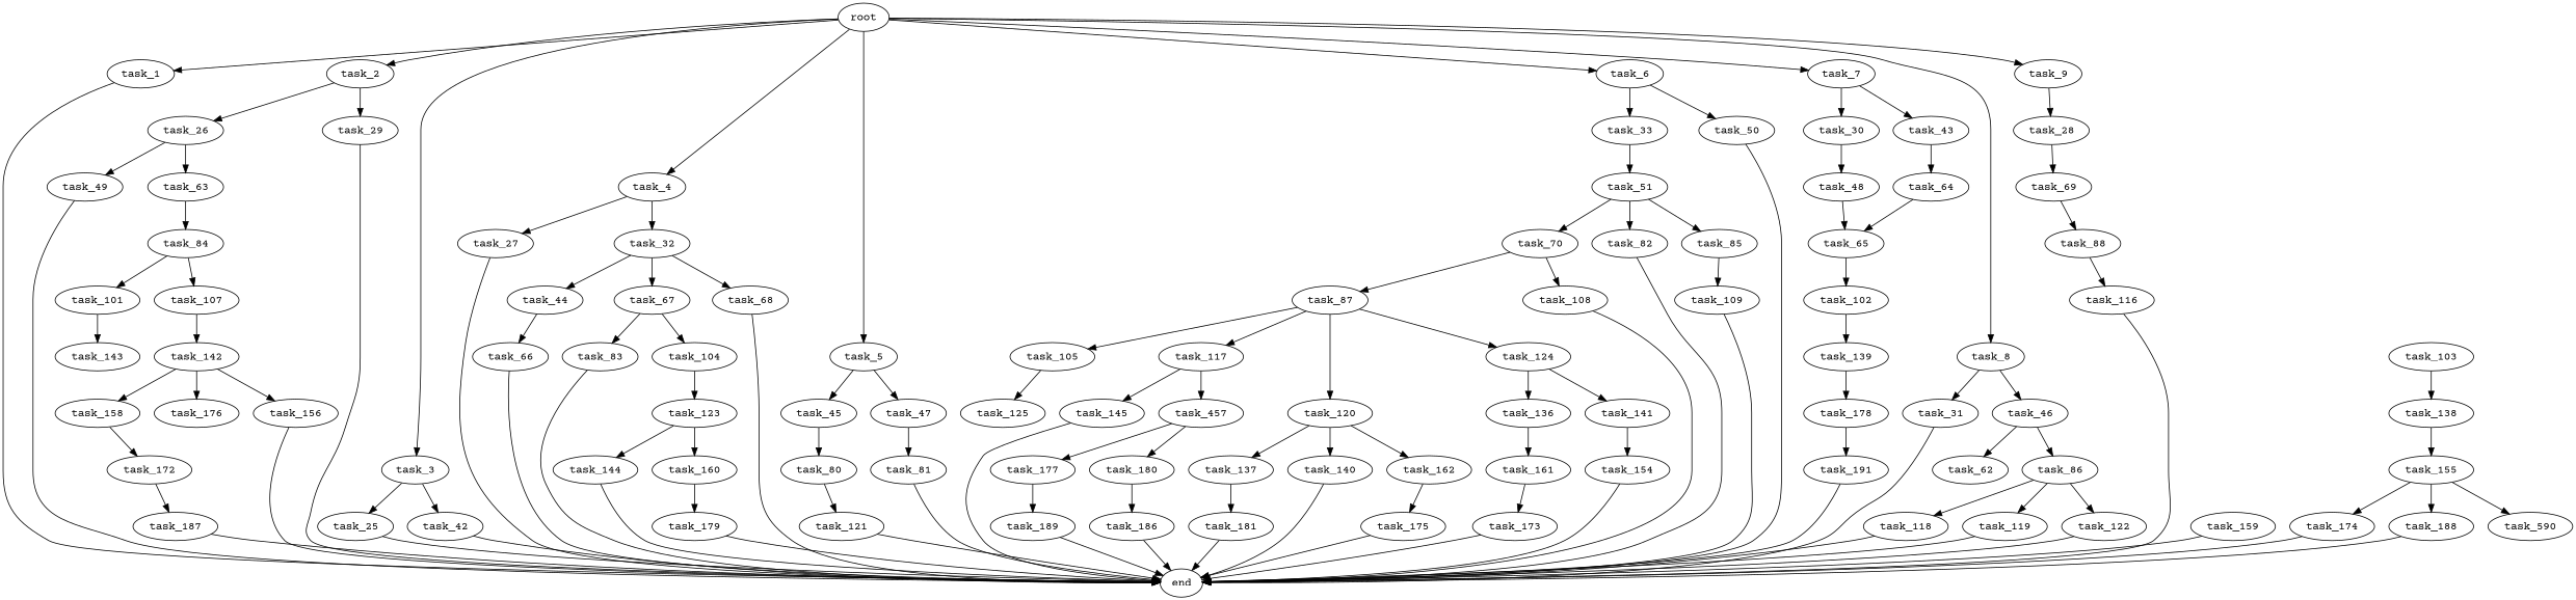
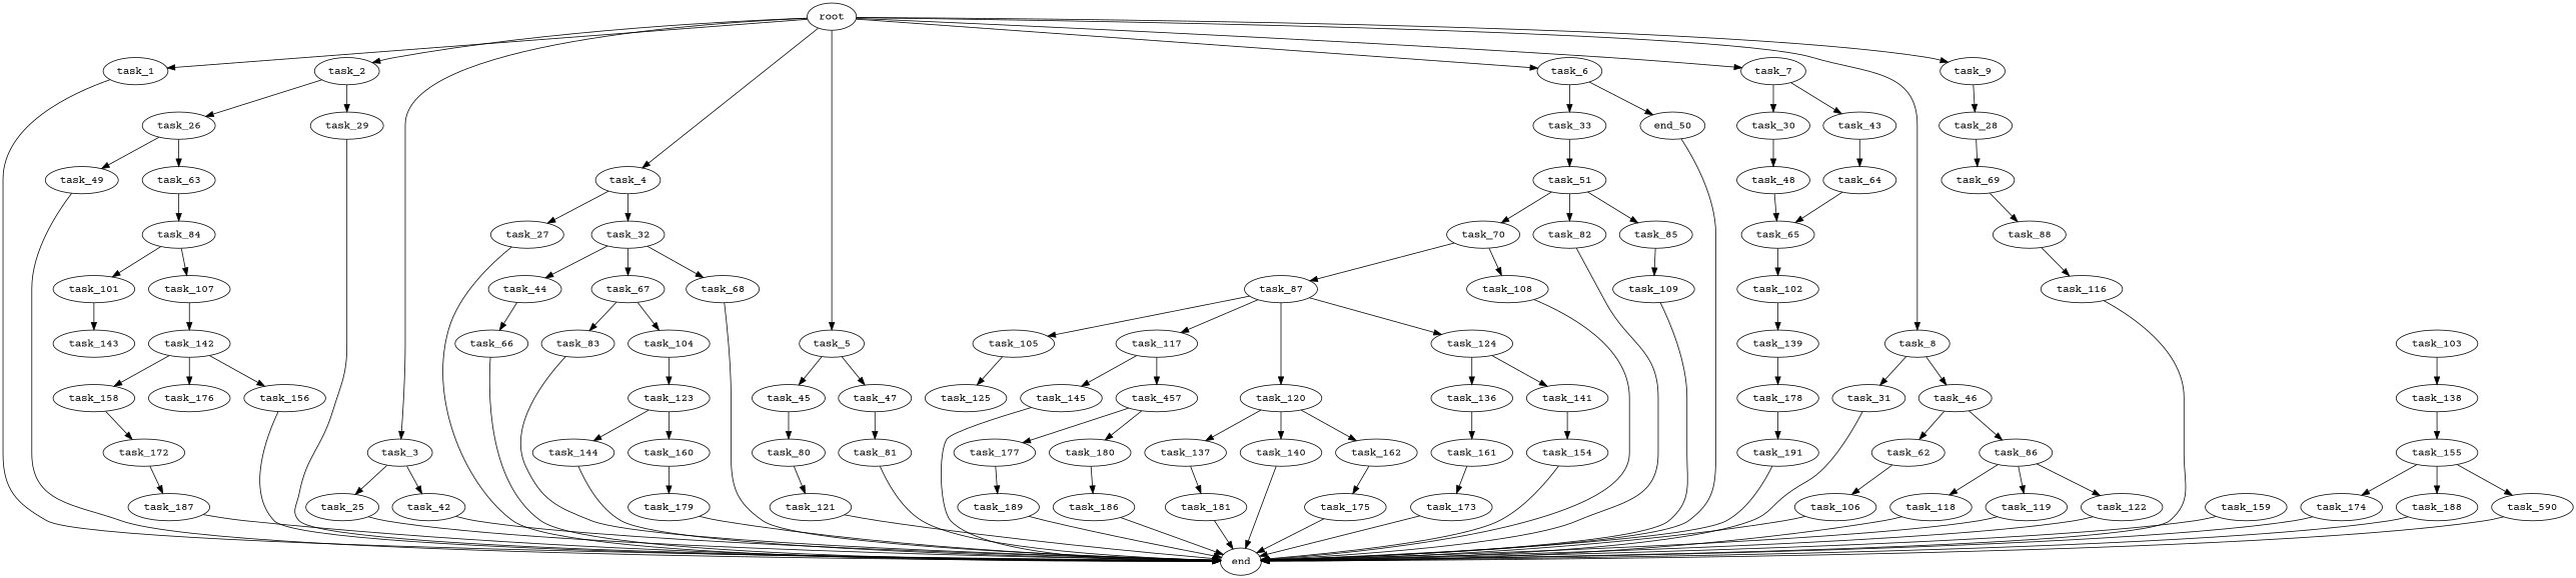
  digraph {
    fontname="Courier Prime"
    node [fontname="Courier Prime"]
    edge [fontname="Courier Prime"]
    root
    task_1
    task_2
    task_3
    task_4
    task_5
    task_6
    task_7
    task_8
    task_9
    end
    task_26
    task_29
    task_25
    task_42
    task_27
    task_32
    task_45
    task_47
    task_33
-   task_50
+   task_50 [label=end_50]
    task_30
    task_43
    task_31
    task_46
    task_28
    task_49
    task_63
    task_44
    task_67
    task_68
    task_80
    task_81
    task_51
    task_48
    task_64
    task_62
    task_86
    task_69
    task_84
    task_88
    task_65
    task_66
    task_83
    task_104
    task_70
    task_82
    task_85
    task_121
+   task_106
    task_118
    task_119
    task_122
    task_102
    task_87
    task_108
    task_109
    task_101
    task_107
    task_103
    task_138
    task_139
    task_123
    task_116
    task_105
    task_117
    task_120
    task_124
    task_143
    task_142
    task_125
    task_145
    n73 [label=task_457]
    task_137
    task_140
    task_162
    task_136
    task_141
    task_178
    task_155
    task_144
    task_160
    task_158
    task_176
    task_156
    task_177
    task_180
    task_181
    task_175
    task_179
    task_161
    task_154
    task_159
    task_173
    task_174
    task_188
    n97 [label=task_590]
    task_191
    task_172
    task_189
    task_186
    task_187
    root -> task_1
    root -> task_2
    root -> task_3
    root -> task_4
    root -> task_5
    root -> task_6
    root -> task_7
    root -> task_8
    root -> task_9
    task_1 -> end
    task_2 -> task_26
    task_2 -> task_29
    task_3 -> task_25
    task_3 -> task_42
    task_4 -> task_27
    task_4 -> task_32
    task_5 -> task_45
    task_5 -> task_47
    task_6 -> task_33
    task_6 -> task_50
    task_7 -> task_30
    task_7 -> task_43
    task_8 -> task_31
    task_8 -> task_46
    task_9 -> task_28
    task_26 -> task_49
    task_26 -> task_63
    task_29 -> end
    task_25 -> end
    task_42 -> end
    task_27 -> end
    task_32 -> task_44
    task_32 -> task_67
    task_32 -> task_68
    task_45 -> task_80
    task_47 -> task_81
    task_33 -> task_51
    task_50 -> end
    task_30 -> task_48
    task_43 -> task_64
    task_31 -> end
    task_46 -> task_62
    task_46 -> task_86
    task_28 -> task_69
    task_49 -> end
    task_63 -> task_84
    task_44 -> task_66
    task_67 -> task_83
    task_67 -> task_104
    task_68 -> end
    task_80 -> task_121
    task_81 -> end
    task_51 -> task_70
    task_51 -> task_82
    task_51 -> task_85
    task_48 -> task_65
    task_64 -> task_65
+   task_62 -> task_106
    task_86 -> task_118
    task_86 -> task_119
    task_86 -> task_122
    task_69 -> task_88
    task_84 -> task_101
    task_84 -> task_107
    task_88 -> task_116
    task_65 -> task_102
    task_66 -> end
    task_83 -> end
    task_104 -> task_123
    task_70 -> task_87
    task_70 -> task_108
    task_82 -> end
    task_85 -> task_109
    task_121 -> end
+   task_106 -> end
    task_118 -> end
    task_119 -> end
    task_122 -> end
    task_102 -> task_139
    task_87 -> task_105
    task_87 -> task_117
    task_87 -> task_120
    task_87 -> task_124
    task_108 -> end
    task_109 -> end
    task_101 -> task_143
    task_107 -> task_142
    task_103 -> task_138
    task_138 -> task_155
    task_139 -> task_178
    task_123 -> task_144
    task_123 -> task_160
    task_116 -> end
    task_105 -> task_125
    task_117 -> task_145
    task_117 -> n73
    task_120 -> task_137
    task_120 -> task_140
    task_120 -> task_162
    task_124 -> task_136
    task_124 -> task_141
    task_142 -> task_158
    task_142 -> task_176
    task_142 -> task_156
    task_145 -> end
    n73 -> task_177
    n73 -> task_180
    task_137 -> task_181
    task_140 -> end
    task_162 -> task_175
    task_136 -> task_161
    task_141 -> task_154
    task_178 -> task_191
    task_155 -> task_174
    task_155 -> task_188
    task_155 -> n97
    task_144 -> end
    task_160 -> task_179
    task_158 -> task_172
    task_156 -> end
    task_177 -> task_189
    task_180 -> task_186
    task_181 -> end
    task_175 -> end
    task_179 -> end
    task_161 -> task_173
    task_154 -> end
    task_159 -> end
    task_173 -> end
    task_174 -> end
    task_188 -> end
+   n97 -> end
    task_191 -> end
    task_172 -> task_187
    task_189 -> end
    task_186 -> end
    task_187 -> end
  }
